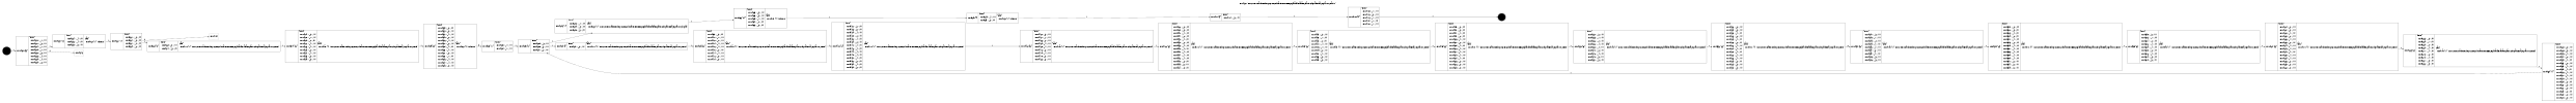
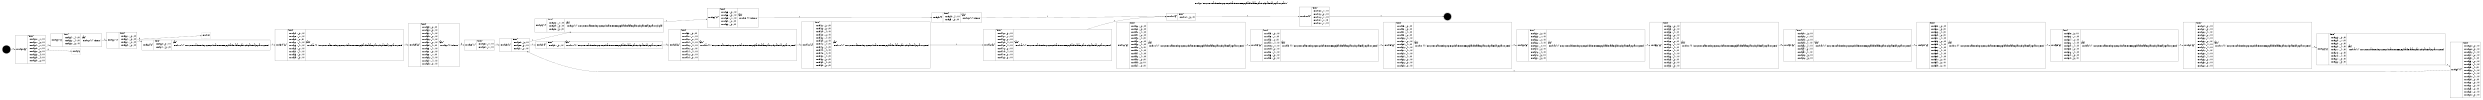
  digraph {
    label="0x109320 (/mnt/c/Users/mathe/Desktop/tcc/POCII/binaries/extr_FFmpeglibavfilteraf_aemphasis.c_biquad_Final-regular.out::main(0))"
    labelloc=t
    rankdir=LR
    node [shape=record]
    Entry [fillcolor=black height=0.3 shape=circle style=filled width=0.3]
    n2 [label="{\n     0x109320 [35]\l\n     | [instrs]\l\n     &nbsp;&nbsp;0x109320 \<+1\>: ???\l\n     &nbsp;&nbsp;0x109321 \<+3\>: ???\l\n     &nbsp;&nbsp;0x109324 \<+7\>: ???\l\n     &nbsp;&nbsp;0x10932b \<+7\>: ???\l\n     &nbsp;&nbsp;0x109332 \<+3\>: ???\l\n     &nbsp;&nbsp;0x109335 \<+4\>: ???\l\n     &nbsp;&nbsp;0x109339 \<+4\>: ???\l\n     &nbsp;&nbsp;0x10933d \<+6\>: ???\l\n  }"]
    n3 [label="{\n     0x109354 [13]\l\n     | [instrs]\l\n     &nbsp;&nbsp;0x109354 \<+4\>: ???\l\n     &nbsp;&nbsp;0x109358 \<+4\>: ???\l\n     &nbsp;&nbsp;0x10935c \<+5\>: ???\l\n     | [calls]\l\n     &nbsp;&nbsp;0x109060 \{1\} (unknown)\l\n  }"]
    n4 [label="{\n     0x109343\l\n  }" style=dashed]
    n5 [label="{\n     0x109361 [14]\l\n     | [instrs]\l\n     &nbsp;&nbsp;0x109361 \<+3\>: ???\l\n     &nbsp;&nbsp;0x109364 \<+3\>: ???\l\n     &nbsp;&nbsp;0x109367 \<+2\>: ???\l\n     &nbsp;&nbsp;0x109369 \<+6\>: ???\l\n  }"]
    n6 [label="{\n     0x109709\l\n  }" style=dashed]
    n7 [label="{\n     0x10936f [10]\l\n     | [instrs]\l\n     &nbsp;&nbsp;0x10936f \<+5\>: ???\l\n     &nbsp;&nbsp;0x109374 \<+5\>: ???\l\n     | [calls]\l\n     &nbsp;&nbsp;0x109170 \{1\} (/mnt/c/Users/mathe/Desktop/tcc/POCII/binaries/extr_FFmpeglibavfilteraf_aemphasis.c_biquad_Final-regular.out::next_i)\l\n  }"]
    n8 [label="{\n     0x109379 [38]\l\n     | [instrs]\l\n     &nbsp;&nbsp;0x109379 \<+5\>: ???\l\n     &nbsp;&nbsp;0x10937e \<+1\>: ???\l\n     &nbsp;&nbsp;0x10937f \<+2\>: ???\l\n     &nbsp;&nbsp;0x109381 \<+4\>: ???\l\n     &nbsp;&nbsp;0x109385 \<+4\>: ???\l\n     &nbsp;&nbsp;0x109389 \<+8\>: ???\l\n     &nbsp;&nbsp;0x109391 \<+4\>: ???\l\n     &nbsp;&nbsp;0x109395 \<+5\>: ???\l\n     &nbsp;&nbsp;0x10939a \<+5\>: ???\l\n     | [calls]\l\n     &nbsp;&nbsp;0x1091a0 \{1\} (/mnt/c/Users/mathe/Desktop/tcc/POCII/binaries/extr_FFmpeglibavfilteraf_aemphasis.c_biquad_Final-regular.out::next_f)\l\n  }"]
    n9 [label="{\n     0x10939f [65]\l\n     | [instrs]\l\n     &nbsp;&nbsp;0x10939f \<+3\>: ???\l\n     &nbsp;&nbsp;0x1093a2 \<+5\>: ???\l\n     &nbsp;&nbsp;0x1093a7 \<+4\>: ???\l\n     &nbsp;&nbsp;0x1093ab \<+8\>: ???\l\n     &nbsp;&nbsp;0x1093b3 \<+4\>: ???\l\n     &nbsp;&nbsp;0x1093b7 \<+8\>: ???\l\n     &nbsp;&nbsp;0x1093bf \<+4\>: ???\l\n     &nbsp;&nbsp;0x1093c3 \<+4\>: ???\l\n     &nbsp;&nbsp;0x1093c7 \<+5\>: ???\l\n     &nbsp;&nbsp;0x1093cc \<+7\>: ???\l\n     &nbsp;&nbsp;0x1093d3 \<+4\>: ???\l\n     &nbsp;&nbsp;0x1093d7 \<+4\>: ???\l\n     &nbsp;&nbsp;0x1093db \<+5\>: ???\l\n     | [calls]\l\n     &nbsp;&nbsp;0x109050 \{1\} (unknown)\l\n  }"]
    Exit [fillcolor=black height=0.3 peripheries=2 shape=circle style=filled width=0.3]
    n11 [label="{\n     0x1093e0 [11]\l\n     | [instrs]\l\n     &nbsp;&nbsp;0x1093e0 \<+4\>: ???\l\n     &nbsp;&nbsp;0x1093e4 \<+7\>: ???\l\n  }"]
    n12 [label="{\n     0x1093eb [12]\l\n     | [instrs]\l\n     &nbsp;&nbsp;0x1093eb \<+3\>: ???\l\n     &nbsp;&nbsp;0x1093ee \<+3\>: ???\l\n     &nbsp;&nbsp;0x1093f1 \<+6\>: ???\l\n  }"]
    n13 [label="{\n     0x1096d5 [14]\l\n     | [instrs]\l\n     &nbsp;&nbsp;0x1096d5 \<+4\>: ???\l\n     &nbsp;&nbsp;0x1096d9 \<+5\>: ???\l\n     &nbsp;&nbsp;0x1096de \<+5\>: ???\l\n     | [calls]\l\n     &nbsp;&nbsp;0x109230 \{1\} (/mnt/c/Users/mathe/Desktop/tcc/POCII/binaries/extr_FFmpeglibavfilteraf_aemphasis.c_biquad_Final-regular.out::biquad)\l\n  }"]
    n14 [label="{\n     0x1093f7 [5]\l\n     | [instrs]\l\n     &nbsp;&nbsp;0x1093f7 \<+5\>: ???\l\n     | [calls]\l\n     &nbsp;&nbsp;0x109170 \{1\} (/mnt/c/Users/mathe/Desktop/tcc/POCII/binaries/extr_FFmpeglibavfilteraf_aemphasis.c_biquad_Final-regular.out::next_i)\l\n  }"]
    n15 [label="{\n     0x1096e3 [24]\l\n     | [instrs]\l\n     &nbsp;&nbsp;0x1096e3 \<+5\>: ???\l\n     &nbsp;&nbsp;0x1096e8 \<+5\>: ???\l\n     &nbsp;&nbsp;0x1096ed \<+7\>: ???\l\n     &nbsp;&nbsp;0x1096f4 \<+2\>: ???\l\n     &nbsp;&nbsp;0x1096f6 \<+5\>: ???\l\n     | [calls]\l\n     &nbsp;&nbsp;0x109040 \{1\} (unknown)\l\n  }"]
    n16 [label="{\n     0x1093fc [38]\l\n     | [instrs]\l\n     &nbsp;&nbsp;0x1093fc \<+5\>: ???\l\n     &nbsp;&nbsp;0x109401 \<+1\>: ???\l\n     &nbsp;&nbsp;0x109402 \<+2\>: ???\l\n     &nbsp;&nbsp;0x109404 \<+4\>: ???\l\n     &nbsp;&nbsp;0x109408 \<+4\>: ???\l\n     &nbsp;&nbsp;0x10940c \<+8\>: ???\l\n     &nbsp;&nbsp;0x109414 \<+4\>: ???\l\n     &nbsp;&nbsp;0x109418 \<+5\>: ???\l\n     &nbsp;&nbsp;0x10941d \<+5\>: ???\l\n     | [calls]\l\n     &nbsp;&nbsp;0x1091a0 \{1\} (/mnt/c/Users/mathe/Desktop/tcc/POCII/binaries/extr_FFmpeglibavfilteraf_aemphasis.c_biquad_Final-regular.out::next_f)\l\n  }"]
    n17 [label="{\n     0x1096fb [9]\l\n     | [instrs]\l\n     &nbsp;&nbsp;0x1096fb \<+4\>: ???\l\n     &nbsp;&nbsp;0x1096ff \<+5\>: ???\l\n     | [calls]\l\n     &nbsp;&nbsp;0x109030 \{1\} (unknown)\l\n  }"]
    n18 [label="{\n     0x109422 [64]\l\n     | [instrs]\l\n     &nbsp;&nbsp;0x109422 \<+3\>: ???\l\n     &nbsp;&nbsp;0x109425 \<+5\>: ???\l\n     &nbsp;&nbsp;0x10942a \<+4\>: ???\l\n     &nbsp;&nbsp;0x10942e \<+8\>: ???\l\n     &nbsp;&nbsp;0x109436 \<+4\>: ???\l\n     &nbsp;&nbsp;0x10943a \<+8\>: ???\l\n     &nbsp;&nbsp;0x109442 \<+4\>: ???\l\n     &nbsp;&nbsp;0x109446 \<+4\>: ???\l\n     &nbsp;&nbsp;0x10944a \<+4\>: ???\l\n     &nbsp;&nbsp;0x10944e \<+4\>: ???\l\n     &nbsp;&nbsp;0x109452 \<+4\>: ???\l\n     &nbsp;&nbsp;0x109456 \<+3\>: ???\l\n     &nbsp;&nbsp;0x109459 \<+4\>: ???\l\n     &nbsp;&nbsp;0x10945d \<+5\>: ???\l\n     | [calls]\l\n     &nbsp;&nbsp;0x109170 \{1\} (/mnt/c/Users/mathe/Desktop/tcc/POCII/binaries/extr_FFmpeglibavfilteraf_aemphasis.c_biquad_Final-regular.out::next_i)\l\n  }"]
    n19 [label="{\n     0x109462 [38]\l\n     | [instrs]\l\n     &nbsp;&nbsp;0x109462 \<+5\>: ???\l\n     &nbsp;&nbsp;0x109467 \<+1\>: ???\l\n     &nbsp;&nbsp;0x109468 \<+2\>: ???\l\n     &nbsp;&nbsp;0x10946a \<+4\>: ???\l\n     &nbsp;&nbsp;0x10946e \<+4\>: ???\l\n     &nbsp;&nbsp;0x109472 \<+8\>: ???\l\n     &nbsp;&nbsp;0x10947a \<+4\>: ???\l\n     &nbsp;&nbsp;0x10947e \<+5\>: ???\l\n     &nbsp;&nbsp;0x109483 \<+5\>: ???\l\n     | [calls]\l\n     &nbsp;&nbsp;0x1091a0 \{1\} (/mnt/c/Users/mathe/Desktop/tcc/POCII/binaries/extr_FFmpeglibavfilteraf_aemphasis.c_biquad_Final-regular.out::next_f)\l\n  }"]
    n20 [label="{\n     0x109488 [65]\l\n     | [instrs]\l\n     &nbsp;&nbsp;0x109488 \<+3\>: ???\l\n     &nbsp;&nbsp;0x10948b \<+5\>: ???\l\n     &nbsp;&nbsp;0x109490 \<+4\>: ???\l\n     &nbsp;&nbsp;0x109494 \<+8\>: ???\l\n     &nbsp;&nbsp;0x10949c \<+4\>: ???\l\n     &nbsp;&nbsp;0x1094a0 \<+8\>: ???\l\n     &nbsp;&nbsp;0x1094a8 \<+4\>: ???\l\n     &nbsp;&nbsp;0x1094ac \<+4\>: ???\l\n     &nbsp;&nbsp;0x1094b0 \<+4\>: ???\l\n     &nbsp;&nbsp;0x1094b4 \<+4\>: ???\l\n     &nbsp;&nbsp;0x1094b8 \<+4\>: ???\l\n     &nbsp;&nbsp;0x1094bc \<+3\>: ???\l\n     &nbsp;&nbsp;0x1094bf \<+5\>: ???\l\n     &nbsp;&nbsp;0x1094c4 \<+5\>: ???\l\n     | [calls]\l\n     &nbsp;&nbsp;0x109170 \{1\} (/mnt/c/Users/mathe/Desktop/tcc/POCII/binaries/extr_FFmpeglibavfilteraf_aemphasis.c_biquad_Final-regular.out::next_i)\l\n  }"]
    n21 [label="{\n     0x1094c9 [38]\l\n     | [instrs]\l\n     &nbsp;&nbsp;0x1094c9 \<+5\>: ???\l\n     &nbsp;&nbsp;0x1094ce \<+1\>: ???\l\n     &nbsp;&nbsp;0x1094cf \<+2\>: ???\l\n     &nbsp;&nbsp;0x1094d1 \<+4\>: ???\l\n     &nbsp;&nbsp;0x1094d5 \<+4\>: ???\l\n     &nbsp;&nbsp;0x1094d9 \<+8\>: ???\l\n     &nbsp;&nbsp;0x1094e1 \<+4\>: ???\l\n     &nbsp;&nbsp;0x1094e5 \<+5\>: ???\l\n     &nbsp;&nbsp;0x1094ea \<+5\>: ???\l\n     | [calls]\l\n     &nbsp;&nbsp;0x1091a0 \{1\} (/mnt/c/Users/mathe/Desktop/tcc/POCII/binaries/extr_FFmpeglibavfilteraf_aemphasis.c_biquad_Final-regular.out::next_f)\l\n  }"]
    n22 [label="{\n     0x1094ef [65]\l\n     | [instrs]\l\n     &nbsp;&nbsp;0x1094ef \<+3\>: ???\l\n     &nbsp;&nbsp;0x1094f2 \<+5\>: ???\l\n     &nbsp;&nbsp;0x1094f7 \<+4\>: ???\l\n     &nbsp;&nbsp;0x1094fb \<+8\>: ???\l\n     &nbsp;&nbsp;0x109503 \<+4\>: ???\l\n     &nbsp;&nbsp;0x109507 \<+8\>: ???\l\n     &nbsp;&nbsp;0x10950f \<+4\>: ???\l\n     &nbsp;&nbsp;0x109513 \<+4\>: ???\l\n     &nbsp;&nbsp;0x109517 \<+4\>: ???\l\n     &nbsp;&nbsp;0x10951b \<+4\>: ???\l\n     &nbsp;&nbsp;0x10951f \<+4\>: ???\l\n     &nbsp;&nbsp;0x109523 \<+3\>: ???\l\n     &nbsp;&nbsp;0x109526 \<+5\>: ???\l\n     &nbsp;&nbsp;0x10952b \<+5\>: ???\l\n     | [calls]\l\n     &nbsp;&nbsp;0x109170 \{1\} (/mnt/c/Users/mathe/Desktop/tcc/POCII/binaries/extr_FFmpeglibavfilteraf_aemphasis.c_biquad_Final-regular.out::next_i)\l\n  }"]
    n23 [label="{\n     0x109530 [38]\l\n     | [instrs]\l\n     &nbsp;&nbsp;0x109530 \<+5\>: ???\l\n     &nbsp;&nbsp;0x109535 \<+1\>: ???\l\n     &nbsp;&nbsp;0x109536 \<+2\>: ???\l\n     &nbsp;&nbsp;0x109538 \<+4\>: ???\l\n     &nbsp;&nbsp;0x10953c \<+4\>: ???\l\n     &nbsp;&nbsp;0x109540 \<+8\>: ???\l\n     &nbsp;&nbsp;0x109548 \<+4\>: ???\l\n     &nbsp;&nbsp;0x10954c \<+5\>: ???\l\n     &nbsp;&nbsp;0x109551 \<+5\>: ???\l\n     | [calls]\l\n     &nbsp;&nbsp;0x1091a0 \{1\} (/mnt/c/Users/mathe/Desktop/tcc/POCII/binaries/extr_FFmpeglibavfilteraf_aemphasis.c_biquad_Final-regular.out::next_f)\l\n  }"]
    n24 [label="{\n     0x109556 [65]\l\n     | [instrs]\l\n     &nbsp;&nbsp;0x109556 \<+3\>: ???\l\n     &nbsp;&nbsp;0x109559 \<+5\>: ???\l\n     &nbsp;&nbsp;0x10955e \<+4\>: ???\l\n     &nbsp;&nbsp;0x109562 \<+8\>: ???\l\n     &nbsp;&nbsp;0x10956a \<+4\>: ???\l\n     &nbsp;&nbsp;0x10956e \<+8\>: ???\l\n     &nbsp;&nbsp;0x109576 \<+4\>: ???\l\n     &nbsp;&nbsp;0x10957a \<+4\>: ???\l\n     &nbsp;&nbsp;0x10957e \<+4\>: ???\l\n     &nbsp;&nbsp;0x109582 \<+4\>: ???\l\n     &nbsp;&nbsp;0x109586 \<+4\>: ???\l\n     &nbsp;&nbsp;0x10958a \<+3\>: ???\l\n     &nbsp;&nbsp;0x10958d \<+5\>: ???\l\n     &nbsp;&nbsp;0x109592 \<+5\>: ???\l\n     | [calls]\l\n     &nbsp;&nbsp;0x109170 \{1\} (/mnt/c/Users/mathe/Desktop/tcc/POCII/binaries/extr_FFmpeglibavfilteraf_aemphasis.c_biquad_Final-regular.out::next_i)\l\n  }"]
    n25 [label="{\n     0x109597 [38]\l\n     | [instrs]\l\n     &nbsp;&nbsp;0x109597 \<+5\>: ???\l\n     &nbsp;&nbsp;0x10959c \<+1\>: ???\l\n     &nbsp;&nbsp;0x10959d \<+2\>: ???\l\n     &nbsp;&nbsp;0x10959f \<+4\>: ???\l\n     &nbsp;&nbsp;0x1095a3 \<+4\>: ???\l\n     &nbsp;&nbsp;0x1095a7 \<+8\>: ???\l\n     &nbsp;&nbsp;0x1095af \<+4\>: ???\l\n     &nbsp;&nbsp;0x1095b3 \<+5\>: ???\l\n     &nbsp;&nbsp;0x1095b8 \<+5\>: ???\l\n     | [calls]\l\n     &nbsp;&nbsp;0x1091a0 \{1\} (/mnt/c/Users/mathe/Desktop/tcc/POCII/binaries/extr_FFmpeglibavfilteraf_aemphasis.c_biquad_Final-regular.out::next_f)\l\n  }"]
    n26 [label="{\n     0x1095bd [65]\l\n     | [instrs]\l\n     &nbsp;&nbsp;0x1095bd \<+3\>: ???\l\n     &nbsp;&nbsp;0x1095c0 \<+5\>: ???\l\n     &nbsp;&nbsp;0x1095c5 \<+4\>: ???\l\n     &nbsp;&nbsp;0x1095c9 \<+8\>: ???\l\n     &nbsp;&nbsp;0x1095d1 \<+4\>: ???\l\n     &nbsp;&nbsp;0x1095d5 \<+8\>: ???\l\n     &nbsp;&nbsp;0x1095dd \<+4\>: ???\l\n     &nbsp;&nbsp;0x1095e1 \<+4\>: ???\l\n     &nbsp;&nbsp;0x1095e5 \<+4\>: ???\l\n     &nbsp;&nbsp;0x1095e9 \<+4\>: ???\l\n     &nbsp;&nbsp;0x1095ed \<+4\>: ???\l\n     &nbsp;&nbsp;0x1095f1 \<+3\>: ???\l\n     &nbsp;&nbsp;0x1095f4 \<+5\>: ???\l\n     &nbsp;&nbsp;0x1095f9 \<+5\>: ???\l\n     | [calls]\l\n     &nbsp;&nbsp;0x109170 \{1\} (/mnt/c/Users/mathe/Desktop/tcc/POCII/binaries/extr_FFmpeglibavfilteraf_aemphasis.c_biquad_Final-regular.out::next_i)\l\n  }"]
    n27 [label="{\n     0x1095fe [38]\l\n     | [instrs]\l\n     &nbsp;&nbsp;0x1095fe \<+5\>: ???\l\n     &nbsp;&nbsp;0x109603 \<+1\>: ???\l\n     &nbsp;&nbsp;0x109604 \<+2\>: ???\l\n     &nbsp;&nbsp;0x109606 \<+4\>: ???\l\n     &nbsp;&nbsp;0x10960a \<+4\>: ???\l\n     &nbsp;&nbsp;0x10960e \<+8\>: ???\l\n     &nbsp;&nbsp;0x109616 \<+4\>: ???\l\n     &nbsp;&nbsp;0x10961a \<+5\>: ???\l\n     &nbsp;&nbsp;0x10961f \<+5\>: ???\l\n     | [calls]\l\n     &nbsp;&nbsp;0x1091a0 \{1\} (/mnt/c/Users/mathe/Desktop/tcc/POCII/binaries/extr_FFmpeglibavfilteraf_aemphasis.c_biquad_Final-regular.out::next_f)\l\n  }"]
    n28 [label="{\n     0x109624 [65]\l\n     | [instrs]\l\n     &nbsp;&nbsp;0x109624 \<+3\>: ???\l\n     &nbsp;&nbsp;0x109627 \<+5\>: ???\l\n     &nbsp;&nbsp;0x10962c \<+4\>: ???\l\n     &nbsp;&nbsp;0x109630 \<+8\>: ???\l\n     &nbsp;&nbsp;0x109638 \<+4\>: ???\l\n     &nbsp;&nbsp;0x10963c \<+8\>: ???\l\n     &nbsp;&nbsp;0x109644 \<+4\>: ???\l\n     &nbsp;&nbsp;0x109648 \<+4\>: ???\l\n     &nbsp;&nbsp;0x10964c \<+4\>: ???\l\n     &nbsp;&nbsp;0x109650 \<+4\>: ???\l\n     &nbsp;&nbsp;0x109654 \<+4\>: ???\l\n     &nbsp;&nbsp;0x109658 \<+3\>: ???\l\n     &nbsp;&nbsp;0x10965b \<+5\>: ???\l\n     &nbsp;&nbsp;0x109660 \<+5\>: ???\l\n     | [calls]\l\n     &nbsp;&nbsp;0x109170 \{1\} (/mnt/c/Users/mathe/Desktop/tcc/POCII/binaries/extr_FFmpeglibavfilteraf_aemphasis.c_biquad_Final-regular.out::next_i)\l\n  }"]
    n29 [label="{\n     0x109665 [38]\l\n     | [instrs]\l\n     &nbsp;&nbsp;0x109665 \<+5\>: ???\l\n     &nbsp;&nbsp;0x10966a \<+1\>: ???\l\n     &nbsp;&nbsp;0x10966b \<+2\>: ???\l\n     &nbsp;&nbsp;0x10966d \<+4\>: ???\l\n     &nbsp;&nbsp;0x109671 \<+4\>: ???\l\n     &nbsp;&nbsp;0x109675 \<+8\>: ???\l\n     &nbsp;&nbsp;0x10967d \<+4\>: ???\l\n     &nbsp;&nbsp;0x109681 \<+5\>: ???\l\n     &nbsp;&nbsp;0x109686 \<+5\>: ???\l\n     | [calls]\l\n     &nbsp;&nbsp;0x1091a0 \{1\} (/mnt/c/Users/mathe/Desktop/tcc/POCII/binaries/extr_FFmpeglibavfilteraf_aemphasis.c_biquad_Final-regular.out::next_f)\l\n  }"]
    n30 [label="{\n     0x10968b [74]\l\n     | [instrs]\l\n     &nbsp;&nbsp;0x10968b \<+3\>: ???\l\n     &nbsp;&nbsp;0x10968e \<+5\>: ???\l\n     &nbsp;&nbsp;0x109693 \<+4\>: ???\l\n     &nbsp;&nbsp;0x109697 \<+8\>: ???\l\n     &nbsp;&nbsp;0x10969f \<+4\>: ???\l\n     &nbsp;&nbsp;0x1096a3 \<+8\>: ???\l\n     &nbsp;&nbsp;0x1096ab \<+4\>: ???\l\n     &nbsp;&nbsp;0x1096af \<+4\>: ???\l\n     &nbsp;&nbsp;0x1096b3 \<+4\>: ???\l\n     &nbsp;&nbsp;0x1096b7 \<+4\>: ???\l\n     &nbsp;&nbsp;0x1096bb \<+4\>: ???\l\n     &nbsp;&nbsp;0x1096bf \<+3\>: ???\l\n     &nbsp;&nbsp;0x1096c2 \<+5\>: ???\l\n     &nbsp;&nbsp;0x1096c7 \<+3\>: ???\l\n     &nbsp;&nbsp;0x1096ca \<+3\>: ???\l\n     &nbsp;&nbsp;0x1096cd \<+3\>: ???\l\n     &nbsp;&nbsp;0x1096d0 \<+5\>: ???\l\n  }"]
    n31 [label="{\n     0x109704 [5]\l\n     | [instrs]\l\n     &nbsp;&nbsp;0x109704 \<+5\>: ???\l\n  }"]
    n32 [label="{\n     0x10970e [19]\l\n     | [instrs]\l\n     &nbsp;&nbsp;0x10970e \<+7\>: ???\l\n     &nbsp;&nbsp;0x109715 \<+3\>: ???\l\n     &nbsp;&nbsp;0x109718 \<+7\>: ???\l\n     &nbsp;&nbsp;0x10971f \<+1\>: ???\l\n     &nbsp;&nbsp;0x109720 \<+1\>: ???\l\n  }"]
    Entry -> n2 [label=" 1"]
    n2 -> n3 [label=" 1"]
    n2 -> n4 [label=" 0"]
    n3 -> n5 [label=" 1"]
    n5 -> n6 [label=" 0"]
    n5 -> n7 [label=" 1"]
    n7 -> n8 [label=" 1"]
    n8 -> n9 [label=" 1"]
    n9 -> n11 [label=" 9"]
    n11 -> n12 [label=" 1"]
    n12 -> n13 [label=" 1"]
    n12 -> n14 [label=" 1"]
    n13 -> n15 [label=" 1"]
    n14 -> n16 [label=" 1"]
    n15 -> n17 [label=" 1"]
    n16 -> n18 [label=" 1"]
    n17 -> n31 [label=" 1"]
    n18 -> n19 [label=" 1"]
-   n19 -> n20 [label=" 1"]
+   n19 -> n31 [label=" 1"]
    n20 -> n21 [label=" 1"]
    n21 -> n22 [label=" 1"]
    n22 -> n23 [label=" 1"]
    n23 -> n24 [label=" 1"]
    n24 -> n25 [label=" 2"]
    n25 -> n26 [label=" 1"]
    n26 -> n27 [label=" 1"]
    n27 -> n28 [label=" 1"]
    n28 -> n29 [label=" 1"]
    n29 -> n30 [label=" 1"]
    n30 -> n12 [label=" 1"]
    n31 -> n32 [label=" 1"]
    n32 -> Exit [label=" 1"]
  }
